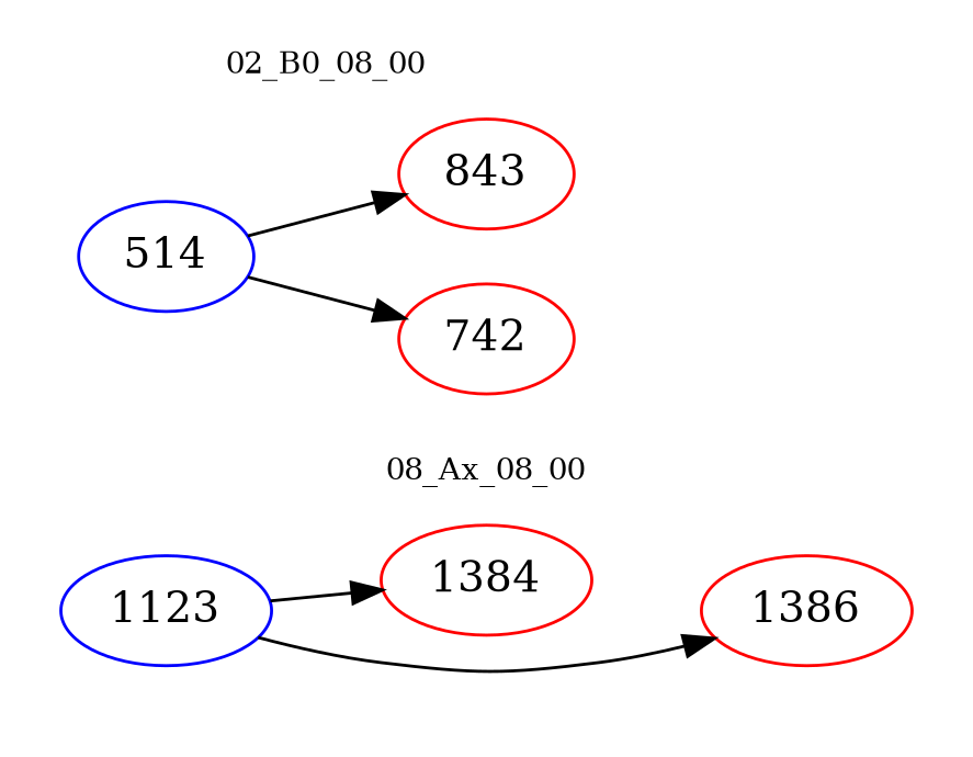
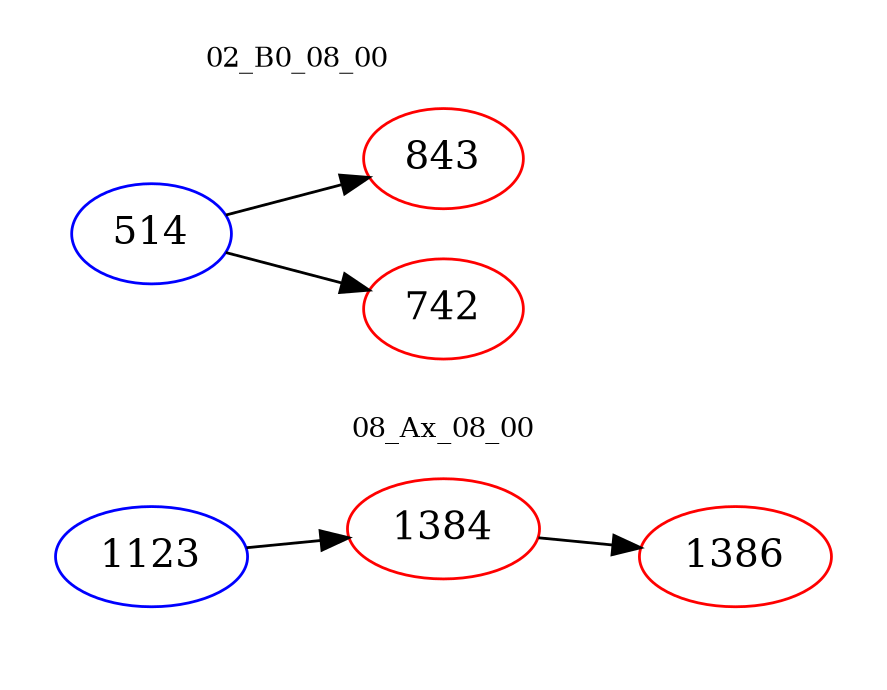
  digraph {
    rankdir=LR
    node [color=red]
    edge [color=black]
    n1 [color=blue label=1123]
    n2 [label=1386]
    n3 [label=1384]
    n4 [color=blue label=514]
    n5 [label=742]
    n6 [label=843]
    subgraph cluster_1 {
      color=white
      fontsize=10
      label="08_Ax_08_00"
      n1
      n2
      n3
    }
    subgraph cluster_2 {
      color=white
      fontsize=10
      label="02_B0_08_00"
      n4
      n5
      n6
    }
-   n1 -> n2
+   n3 -> n2
    n1 -> n3
    n4 -> n5
    n4 -> n6
  }
